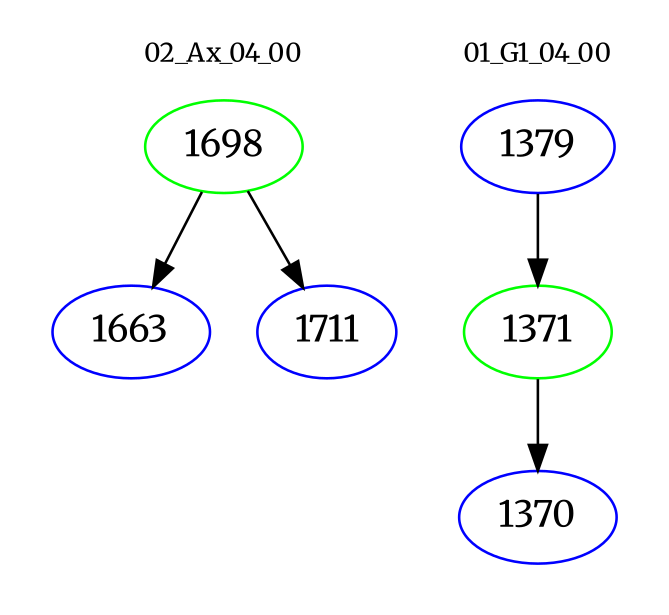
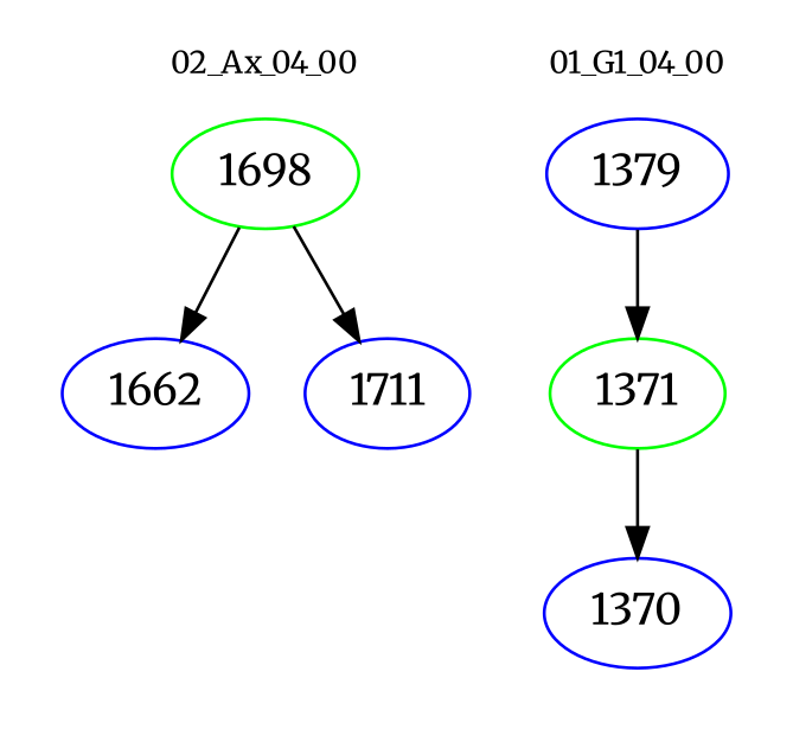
  digraph {
    fontname=Merriweather
    node [color=blue fontname=Merriweather]
    edge [color=black fontname=Merriweather]
    n1 [color=green label=1698]
-   n2 [label=1663]
+   n2 [label=1662]
    n3 [label=1711]
    n4 [color=green label=1371]
    n5 [label=1370]
    n6 [label=1379]
    subgraph cluster_1 {
      color=white
      fontsize=10
      label="02_Ax_04_00"
      n1
      n2
      n3
    }
    subgraph cluster_2 {
      color=white
      fontsize=10
      label="01_G1_04_00"
      n4
      n5
      n6
    }
    n1 -> n2
    n1 -> n3
    n4 -> n5
    n6 -> n4
  }
